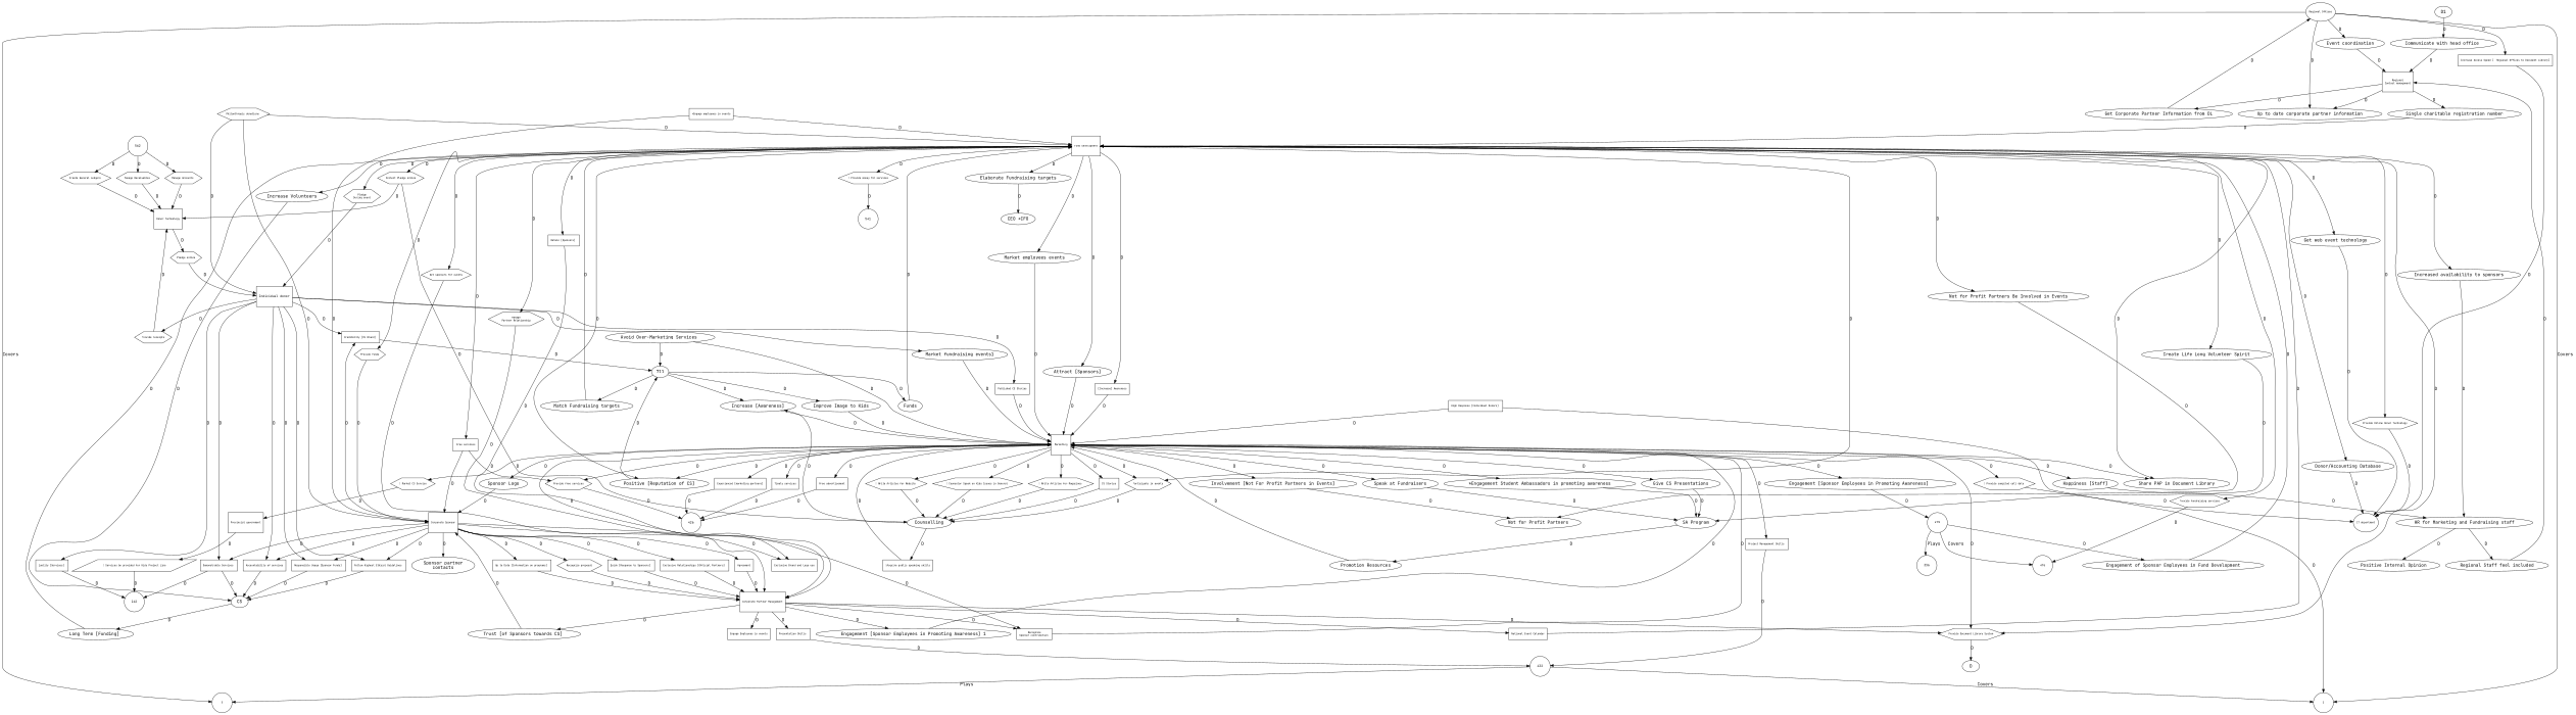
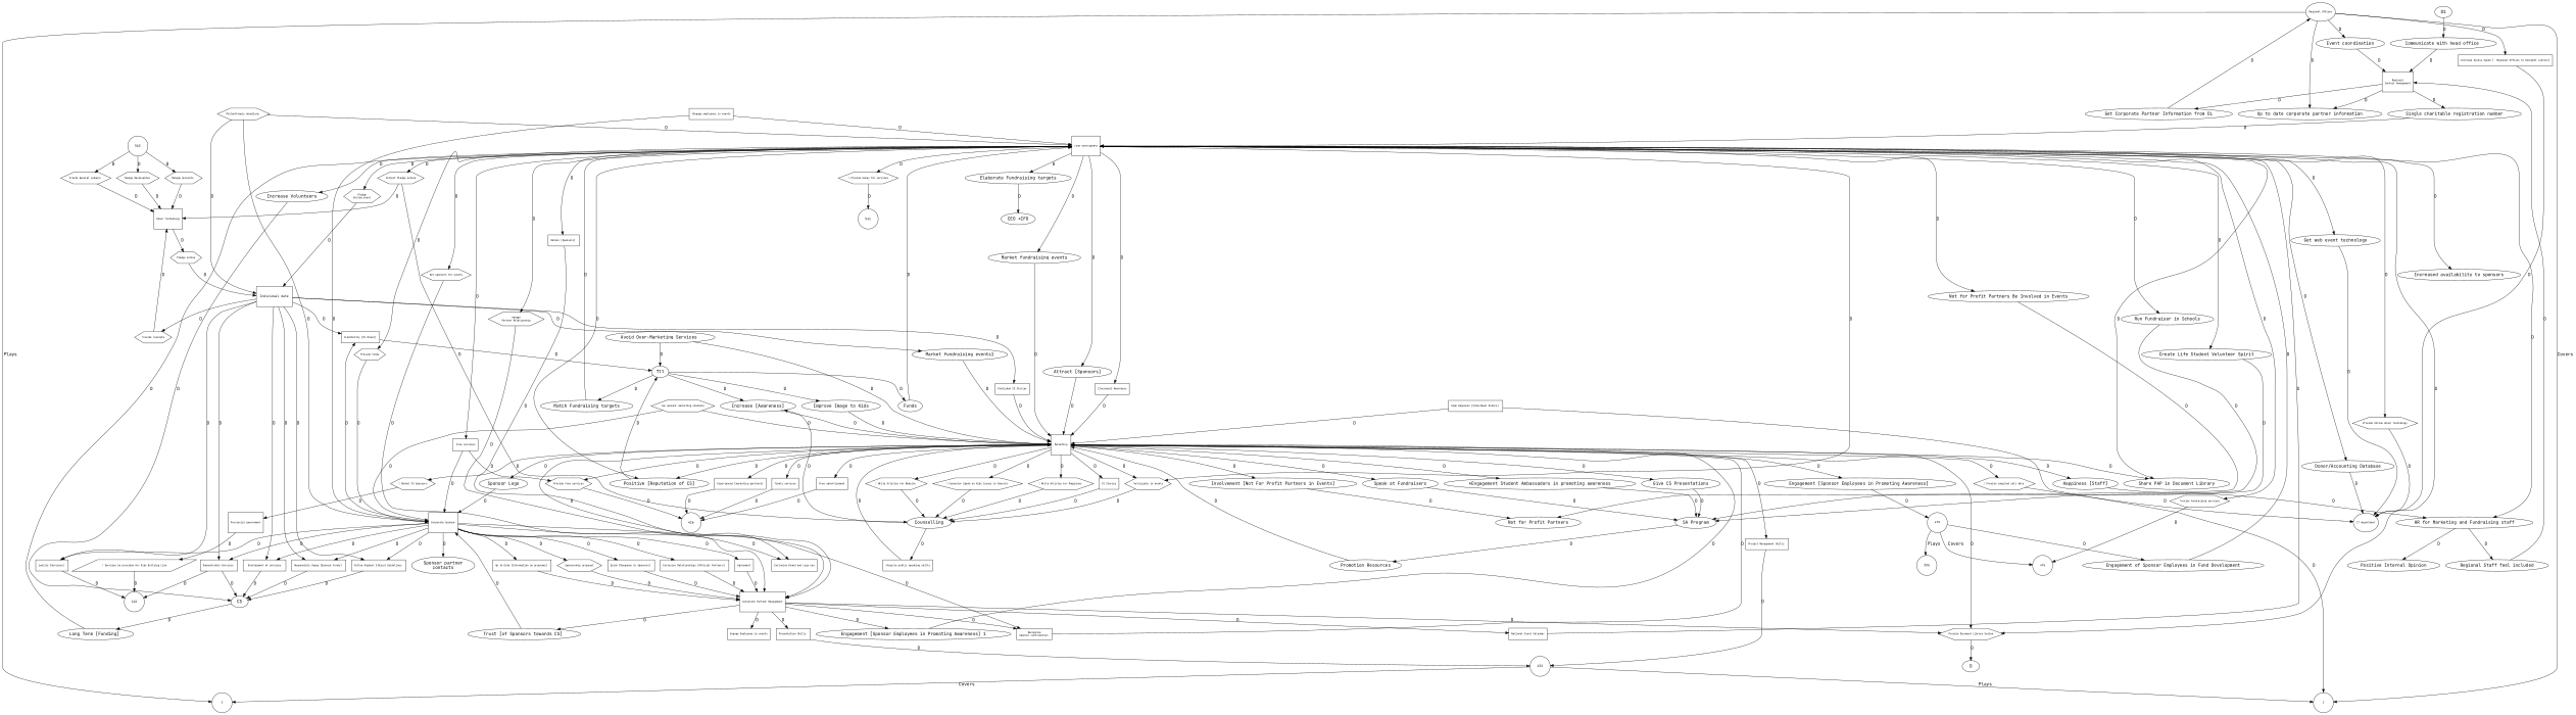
  digraph {
    fontname="JetBrains Mono"
    node [fontname="JetBrains Mono" fontsize=8]
    edge [fontname="JetBrains Mono"]
    n1 [height=0.81256002199384 label="Regional Offices" shape=ellipse width=0.797557121911897]
    5 [height=0.875 shape=circle width=0.875]
    2 [height=0.875 shape=circle width=0.875]
    n4 [height=0.490638069621911 label="Increase Access Speed [  Regional Offices to Document Library]" shape=box width=0.816179286622626]
    "Up to date corporate partner information" [fontsize=""]
    "Event coordination" [fontsize=""]
    n7 [height=0.81256002199384 label="IT department" shape=ellipse width=0.797557121911897]
    n8 [height=0.875 label="Regional\nContact management" shape=box width=0.875]
    n9 [height=0.875 label="Provincial government" shape=box width=0.875]
-   n10 [height=0.5 label="! Services be provided for Kids Project Line" shape=parallelogram width=0.812499999999998]
+   n10 [height=0.5 label="! Services be provided for Kids Bullying Line" shape=parallelogram width=0.812499999999998]
    242 [fontsize=10 height=0.875 shape=circle width=0.875]
    n12 [height=0.5 label="Provide receipts" shape=polygon sides=6 width=0.78125]
    n13 [height=0.875 label="Donor Technology" shape=box width=0.875]
    n14 [height=0.5 label="Pledge online" shape=polygon sides=6 width=0.78125]
-   n15 [fontsize=10 height=0.875 label="Individual donor" shape=box width=0.875]
+   n15 [fontsize=10 height=0.875 label="Individual date" shape=box width=0.875]
    n16 [height=0.875 label="Fund Development" shape=box width=0.875]
    n17 [height=0.5 label="Collect Pledge online" shape=polygon sides=6 width=0.78125]
    n18 [height=0.5 label="Participate in events" shape=polygon sides=6 width=0.78125]
    n19 [height=0.490638069621911 label="Retain [Sponsors] " shape=box width=0.816179286622626]
    n20 [height=0.5 label="Get sponsors for events" shape=polygon sides=6 width=0.78125]
    n21 [height=0.5 label="Manage\nPartner Relationship" shape=polygon sides=6 width=0.78125]
    n22 [height=0.5078125 label=" Free services" shape=box width=0.8125]
    n23 [height=0.5 label="Provide funds" shape=polygon sides=6 width=0.78125]
    n24 [height=0.490638069621911 label="[Increase] Awareness" shape=box width=0.816179286622626]
    n25 [height=0.5 label="Provide Online Donor Technology" shape=polygon sides=6 width=0.78125]
    n26 [height=0.5 label="Provide fundraising services" shape=polygon sides=6 width=0.78125]
    n27 [height=0.5 label="! Provide money for services" shape=polygon sides=6 width=0.78125]
    n28 [height=0.5 label="Pledge\nDuring event" shape=polygon sides=6 width=0.78125]
    n29 [height=0.5 label="Provide Document Library System" shape=polygon sides=6 width=0.78125]
-   "Market fundraising events" [label="Market employees events" fontsize=""]
+   "Market fundraising events" [fontsize=""]
    "Increased availability to sponsors" [fontsize=""]
    "Positive [Reputation of CS]" [fontsize=""]
    "HR for Marketing and Fundraising staff" [fontsize=""]
    "Share PAP in Document Library" [fontsize=""]
    "Elaborate Fundraising targets" [fontsize=""]
    "Not for Profit Partners Be Involved in Events" [fontsize=""]
    "Increase Volunteers" [fontsize=""]
+   "Run Fundraiser in Schools" [fontsize=""]
    "Attract [Sponsors]" [fontsize=""]
    "Donor/Accounting Database" [fontsize=""]
    "Get web event technology" [fontsize=""]
-   "Create Life Long Volunteer Spirit" [fontsize=""]
+   "Create Life Long Volunteer Spirit" [label="Create Life Student Volunteer Spirit" fontsize=""]
    Counselling [fontsize=""]
    n44 [height=0.875 label="Corporate Partner Management" shape=box width=0.875]
    n45 [height=0.875 label="Corporate Sponsor" shape=box width=0.875]
    n46 [height=0.5 label="Provide free services" shape=polygon sides=6 width=0.78125]
    n47 [height=0.875 label=Marketing shape=box width=0.875]
    476 [fontsize=9 height=0.875 shape=circle width=0.875]
    541 [fontsize=10 height=0.875 shape=circle width=0.875]
    D [fontsize=""]
    711 [fontsize=""]
    "Positive Internal Opinion" [fontsize=""]
    "Regional Staff feel included" [fontsize=""]
    "CEO +CFO" [fontsize=""]
    "Not for Profit Partners" [fontsize=""]
    CS [fontsize=""]
    "SA Program" [fontsize=""]
-   n58 [height=0.5 label="Recognize proposal" shape=polygon sides=6 width=0.78125]
+   n58 [height=0.5 label="Sponsorship proposal" shape=polygon sides=6 width=0.78125]
    n59 [height=0.490638069621911 label="Quick [Response to Sponsors] " shape=box width=0.816179286622626]
    n60 [height=0.490638069621911 label="Recognize\nSponsor contribution " shape=box width=0.816179286622626]
-   n61 [height=0.490638069621911 label="Accountability of services" shape=box width=0.816179286622626]
+   n61 [height=0.490638069621911 label="Development of services" shape=box width=0.816179286622626]
    n62 [height=0.490638069621911 label="Demonstrable Services " shape=box width=0.816179286622626]
    n63 [height=0.490638069621911 label="Responsible Usage [Sponsor Funds] " shape=box width=0.816179286622626]
    n64 [height=0.490638069621911 label="Exclusive Relationships [Official Partners] " shape=box width=0.816179286622626]
    n65 [height=0.5078125 label="Exclusive Brand and Logo use" shape=box width=0.8125]
    n66 [height=0.490638069621911 label="Credibility [CS Brand] " shape=box width=0.816179286622626]
    n67 [height=0.490638069621911 label="Quality [Services] " shape=box width=0.816179286622626]
    n68 [height=0.490638069621911 label="Follow Highest Ethical Guidelines " shape=box width=0.816179286622626]
    n69 [height=0.5078125 label=Agreement shape=box width=0.8125]
    n70 [height=0.490638069621911 label="Up to Date [Information on programs] " shape=box width=0.816179286622626]
    "Sponsor partner\ncontacts" [fontsize=""]
    n72 [height=0.5078125 label="National Event Calendar" shape=box width=0.8125]
    n73 [height=0.490638069621911 label="Engage Employees in events" shape=box width=0.816179286622626]
    n74 [height=0.490638069621911 label="Presentation Skills " shape=box width=0.816179286622626]
    "Engagement [Sponsor Employees in Promoting Awareness] 1" [fontsize=""]
    "Trust [of Sponsors towards CS] " [fontsize=""]
    432 [fontsize=10 height=0.875 shape=circle width=0.875]
    n78 [height=0.490638069621911 label="!Acquire public speaking skills" shape=box width=0.816179286622626]
    "Increase [Awareness]" [fontsize=""]
    n80 [height=0.490638069621911 label="CS Stories" shape=box width=0.816179286622626]
    n81 [height=0.5 label="! Write Articles for Magazines " shape=polygon sides=6 width=0.78125]
    n82 [height=0.5078125 label="Free advertisement" shape=box width=0.8125]
    n83 [height=0.490638069621911 label="Experienced [marketing partners]" shape=box width=0.816179286622626]
    n84 [height=0.490638069621911 label="Timely services" shape=box width=0.816179286622626]
-   n85 [height=0.5 label="! Market CS Service" shape=polygon sides=6 width=0.78125]
+   n85 [height=0.5 label="! Market CS Sponsors" shape=polygon sides=6 width=0.78125]
    n86 [height=0.5 label="! Provide compiled call data " shape=polygon sides=6 width=0.78125]
    n87 [height=0.5 label="! Write Articles for Website " shape=polygon sides=6 width=0.78125]
    n88 [height=0.5 label="! Counselor Speak on Kids Issues in General " shape=polygon sides=6 width=0.78125]
    n89 [height=0.490638069621911 label="Project Management Skills " shape=box width=0.816179286622626]
    "*Engagement Student Ambassadors in promoting awareness" [fontsize=""]
    "Happiness [Staff]" [fontsize=""]
    "Engagement [Sponsor Employees in Promoting Awareness] " [fontsize=""]
    "Give CS Presentations" [fontsize=""]
    "Speak at Fundraisers" [fontsize=""]
    "Involvement [Not For Profit Partners in Events]" [fontsize=""]
    "Sponsor Logo" [fontsize=""]
    426 [fontsize=10 height=0.875 shape=circle width=0.875]
    479 [fontsize=10 height=0.875 shape=circle width=0.875]
    "Long Term [Funding] " [fontsize=""]
    "Match Fundraising targets" [fontsize=""]
    "Improve Image to Kids" [fontsize=""]
    Funds [fontsize=""]
+   n103 [height=0.5 label="Use sponsor marketing channels" shape=polygon sides=6 width=0.78125]
    n104 [height=0.490638069621911 label="Published CS Stories" shape=box width=0.816179286622626]
    "Market fundraising events1" [fontsize=""]
    n106 [height=0.490638069621911 label="*Engage employees in events" shape=box width=0.816179286622626]
    n107 [height=0.490638069621911 label="High Response [Individual Donors] " shape=box width=0.816179286622626]
    336 [fontsize=10 height=0.875 shape=circle width=0.875]
    "Engagement of Sponsor Employees in Fund Development" [fontsize=""]
    n110 [height=0.5 label="Philanthropic donations " shape=polygon sides=6 width=0.78125]
    562 [fontsize=10 height=0.875 shape=circle width=0.875]
    n112 [height=0.5 label="Manage Receivables " shape=polygon sides=6 width=0.78125]
    n113 [height=0.5 label="Manage Accounts " shape=polygon sides=6 width=0.78125]
    n114 [height=0.5 label="Create General Ledgers " shape=polygon sides=6 width=0.78125]
    "Single charitable registration number" [fontsize=""]
    "Get Corporate Partner Information from DL" [fontsize=""]
    D1 [fontsize=""]
    "Communicate with head office " [fontsize=""]
    "Promotion Resources" [fontsize=""]
    "Avoid Over-Marketing Services " [fontsize=""]
-   n1 -> 5 [label=Covers]
+   n1 -> 5 [label=Plays]
    n1 -> 2 [label=Covers]
    n1 -> n4 [label=D]
    n1 -> "Up to date corporate partner information" [label=D]
    n1 -> "Event coordination" [label=D]
    n4 -> n7 [label=D]
    "Event coordination" -> n8 [label=D]
    n8 -> "Up to date corporate partner information" [label=D]
    n8 -> "Single charitable registration number" [label=D]
    n8 -> "Get Corporate Partner Information from DL" [label=D]
    n9 -> n10 [label=D]
    n10 -> 242 [label=D]
    n12 -> n13 [label=D]
    n13 -> n14 [label=D]
    n14 -> n15 [label=D]
    n15 -> n12 [label=D]
    n15 -> n61 [label=D]
    n15 -> n62 [label=D]
    n15 -> n63 [label=D]
    n15 -> n66 [label=D]
    n15 -> n67 [label=D]
    n15 -> n68 [label=D]
    n15 -> n104 [label=D]
    n15 -> "Market fundraising events1" [label=D]
    n16 -> n17 [label=D]
    n16 -> n18 [label=D]
    n16 -> n19 [label=D]
    n16 -> n20 [label=D]
    n16 -> n21 [label=D]
    n16 -> n22 [label=D]
    n16 -> n23 [label=D]
    n16 -> n24 [label=D]
    n16 -> n25 [label=D]
    n16 -> n26 [label=D]
    n16 -> n27 [label=D]
    n16 -> n28 [label=D]
    n16 -> n29 [label=D]
    n16 -> "Market fundraising events" [label=D]
    n16 -> "Increased availability to sponsors" [label=D]
    n16 -> "Positive [Reputation of CS]" [label=D]
-   "Increased availability to sponsors" -> "HR for Marketing and Fundraising staff" [label=D]
+   n16 -> "HR for Marketing and Fundraising staff" [label=D]
    n16 -> "Share PAP in Document Library" [label=D]
    n16 -> "Elaborate Fundraising targets" [label=D]
    n16 -> "Not for Profit Partners Be Involved in Events" [label=D]
    n16 -> "Increase Volunteers" [label=D]
+   n16 -> "Run Fundraiser in Schools" [label=D]
    n16 -> "Attract [Sponsors]" [label=D]
    n16 -> "Donor/Accounting Database" [label=D]
    n16 -> "Get web event technology" [label=D]
    n16 -> "Create Life Long Volunteer Spirit" [label=D]
    n17 -> n13 [label=D]
    n17 -> Counselling [label=D]
    n18 -> Counselling [label=D]
    n19 -> n44 [label=D]
    n20 -> n44 [label=D]
    n21 -> n44 [label=D]
    n22 -> n45 [label=D]
    n22 -> n46 [label=D]
    n23 -> n45 [label=D]
    n24 -> n47 [label=D]
    n25 -> n7 [label=D]
    n26 -> 476 [label=D]
    n27 -> 541 [label=D]
    n28 -> n15 [label=D]
    n29 -> D [label=D]
    "Market fundraising events" -> n47 [label=D]
    "Positive [Reputation of CS]" -> 711 [label=D]
    "HR for Marketing and Fundraising staff" -> "Positive Internal Opinion" [label=D]
    "HR for Marketing and Fundraising staff" -> "Regional Staff feel included" [label=D]
    "Elaborate Fundraising targets" -> "CEO +CFO" [label=D]
    "Not for Profit Partners Be Involved in Events" -> "Not for Profit Partners" [label=D]
    "Increase Volunteers" -> CS [label=D]
+   "Run Fundraiser in Schools" -> "SA Program" [label=D]
    "Attract [Sponsors]" -> n47 [label=D]
    "Donor/Accounting Database" -> n7 [label=D]
    "Get web event technology" -> n7 [label=D]
    "Create Life Long Volunteer Spirit" -> "SA Program" [label=D]
    Counselling -> n78 [label=D]
    Counselling -> "Increase [Awareness]" [label=D]
    n44 -> n29 [label=D]
    n44 -> n60 [label=D]
    n44 -> n72 [label=D]
    n44 -> n73 [label=D]
    n44 -> n74 [label=D]
    n44 -> "Engagement [Sponsor Employees in Promoting Awareness] 1" [label=D]
    n44 -> "Trust [of Sponsors towards CS] " [label=D]
    n45 -> n58 [label=D]
    n45 -> n59 [label=D]
    n45 -> n60 [label=D]
    n45 -> n61 [label=D]
    n45 -> n62 [label=D]
    n45 -> n63 [label=D]
    n45 -> n64 [label=D]
    n45 -> n65 [label=D]
    n45 -> n66 [label=D]
+   n45 -> n67 [label=D]
    n45 -> n68 [label=D]
    n45 -> n69 [label=D]
    n45 -> n70 [label=D]
    n45 -> "Sponsor partner\ncontacts" [label=D]
    n46 -> 426 [label=D]
    n47 -> n18 [label=D]
    n47 -> n29 [label=D]
    n47 -> "Positive [Reputation of CS]" [label=D]
    n47 -> "Share PAP in Document Library" [label=D]
    n47 -> n46 [label=D]
    n47 -> n65 [label=D]
    n47 -> n80 [label=D]
    n47 -> n81 [label=D]
    n47 -> n82 [label=D]
    n47 -> n83 [label=D]
    n47 -> n84 [label=D]
    n47 -> n85 [label=D]
    n47 -> n86 [label=D]
    n47 -> n87 [label=D]
    n47 -> n88 [label=D]
    n47 -> n89 [label=D]
    n47 -> "*Engagement Student Ambassadors in promoting awareness" [label=D]
    n47 -> "Happiness [Staff]" [label=D]
    n47 -> "Engagement [Sponsor Employees in Promoting Awareness] " [label=D]
    n47 -> "Give CS Presentations" [label=D]
    n47 -> "Speak at Fundraisers" [label=D]
    n47 -> "Involvement [Not For Profit Partners in Events]" [label=D]
    n47 -> "Sponsor Logo" [label=D]
    711 -> "Increase [Awareness]" [label=D]
    711 -> "Match Fundraising targets" [label=D]
    711 -> "Improve Image to Kids" [label=D]
    711 -> Funds [label=D]
    "Regional Staff feel included" -> n8 [label=D]
    CS -> "Long Term [Funding] " [label=D]
    "SA Program" -> "Promotion Resources" [label=D]
    n58 -> n44 [label=D]
    n59 -> n44 [label=D]
    n60 -> n47 [label=D]
    n61 -> CS [label=D]
    n62 -> 242 [label=D]
    n62 -> CS [label=D]
    n63 -> CS [label=D]
    n64 -> n44 [label=D]
    n66 -> 711 [label=D]
    n67 -> 242 [label=D]
    n68 -> CS [label=D]
    n69 -> n44 [label=D]
    n70 -> n44 [label=D]
    n72 -> n16 [label=D]
    n74 -> 432 [label=D]
    "Engagement [Sponsor Employees in Promoting Awareness] 1" -> n47 [label=D]
    "Trust [of Sponsors towards CS] " -> n45 [label=D]
-   432 -> 5 [label=Plays]
-   432 -> 2 [label=Covers]
+   432 -> 5 [label=Covers]
+   432 -> 2 [label=Plays]
    n78 -> n47 [label=D]
    "Increase [Awareness]" -> n47 [label=D]
    n80 -> Counselling [label=D]
    n81 -> Counselling [label=D]
    n82 -> 426 [label=D]
    n83 -> 426 [label=D]
    n84 -> 426 [label=D]
    n85 -> n9 [label=D]
    n86 -> n7 [label=D]
    n87 -> Counselling [label=D]
    n88 -> Counselling [label=D]
    n89 -> 432 [label=D]
    "*Engagement Student Ambassadors in promoting awareness" -> "SA Program" [label=D]
    "Happiness [Staff]" -> "HR for Marketing and Fundraising staff" [label=D]
    "Engagement [Sponsor Employees in Promoting Awareness] " -> 479 [label=D]
    "Give CS Presentations" -> "SA Program" [label=D]
    "Speak at Fundraisers" -> "SA Program" [label=D]
    "Involvement [Not For Profit Partners in Events]" -> "Not for Profit Partners" [label=D]
    "Sponsor Logo" -> n45 [label=D]
    479 -> 476 [label=Covers]
    479 -> 336 [label=Plays]
    479 -> "Engagement of Sponsor Employees in Fund Development" [label=D]
    "Long Term [Funding] " -> n16 [label=D]
    "Match Fundraising targets" -> n16 [label=D]
    "Improve Image to Kids" -> n47 [label=D]
    Funds -> n16 [label=D]
+   n103 -> n45 [label=D]
+   n103 -> n47 [label=D]
    n104 -> n47 [label=D]
    "Market fundraising events1" -> n47 [label=D]
    n106 -> n16 [label=D]
    n106 -> n45 [label=D]
    n107 -> 2 [label=D]
    n107 -> n47 [label=D]
    "Engagement of Sponsor Employees in Fund Development" -> n16 [label=D]
    n110 -> n15 [label=D]
    n110 -> n16 [label=D]
    n110 -> n45 [label=D]
    562 -> n112 [label=D]
    562 -> n113 [label=D]
    562 -> n114 [label=D]
    n112 -> n13 [label=D]
    n113 -> n13 [label=D]
    n114 -> n13 [label=D]
    "Single charitable registration number" -> n16 [label=D]
    "Get Corporate Partner Information from DL" -> n1 [label=D]
    D1 -> "Communicate with head office " [label=D]
    "Communicate with head office " -> n8 [label=D]
    "Promotion Resources" -> n47 [label=D]
    "Avoid Over-Marketing Services " -> n47 [label=D]
    "Avoid Over-Marketing Services " -> 711 [label=D]
  }
